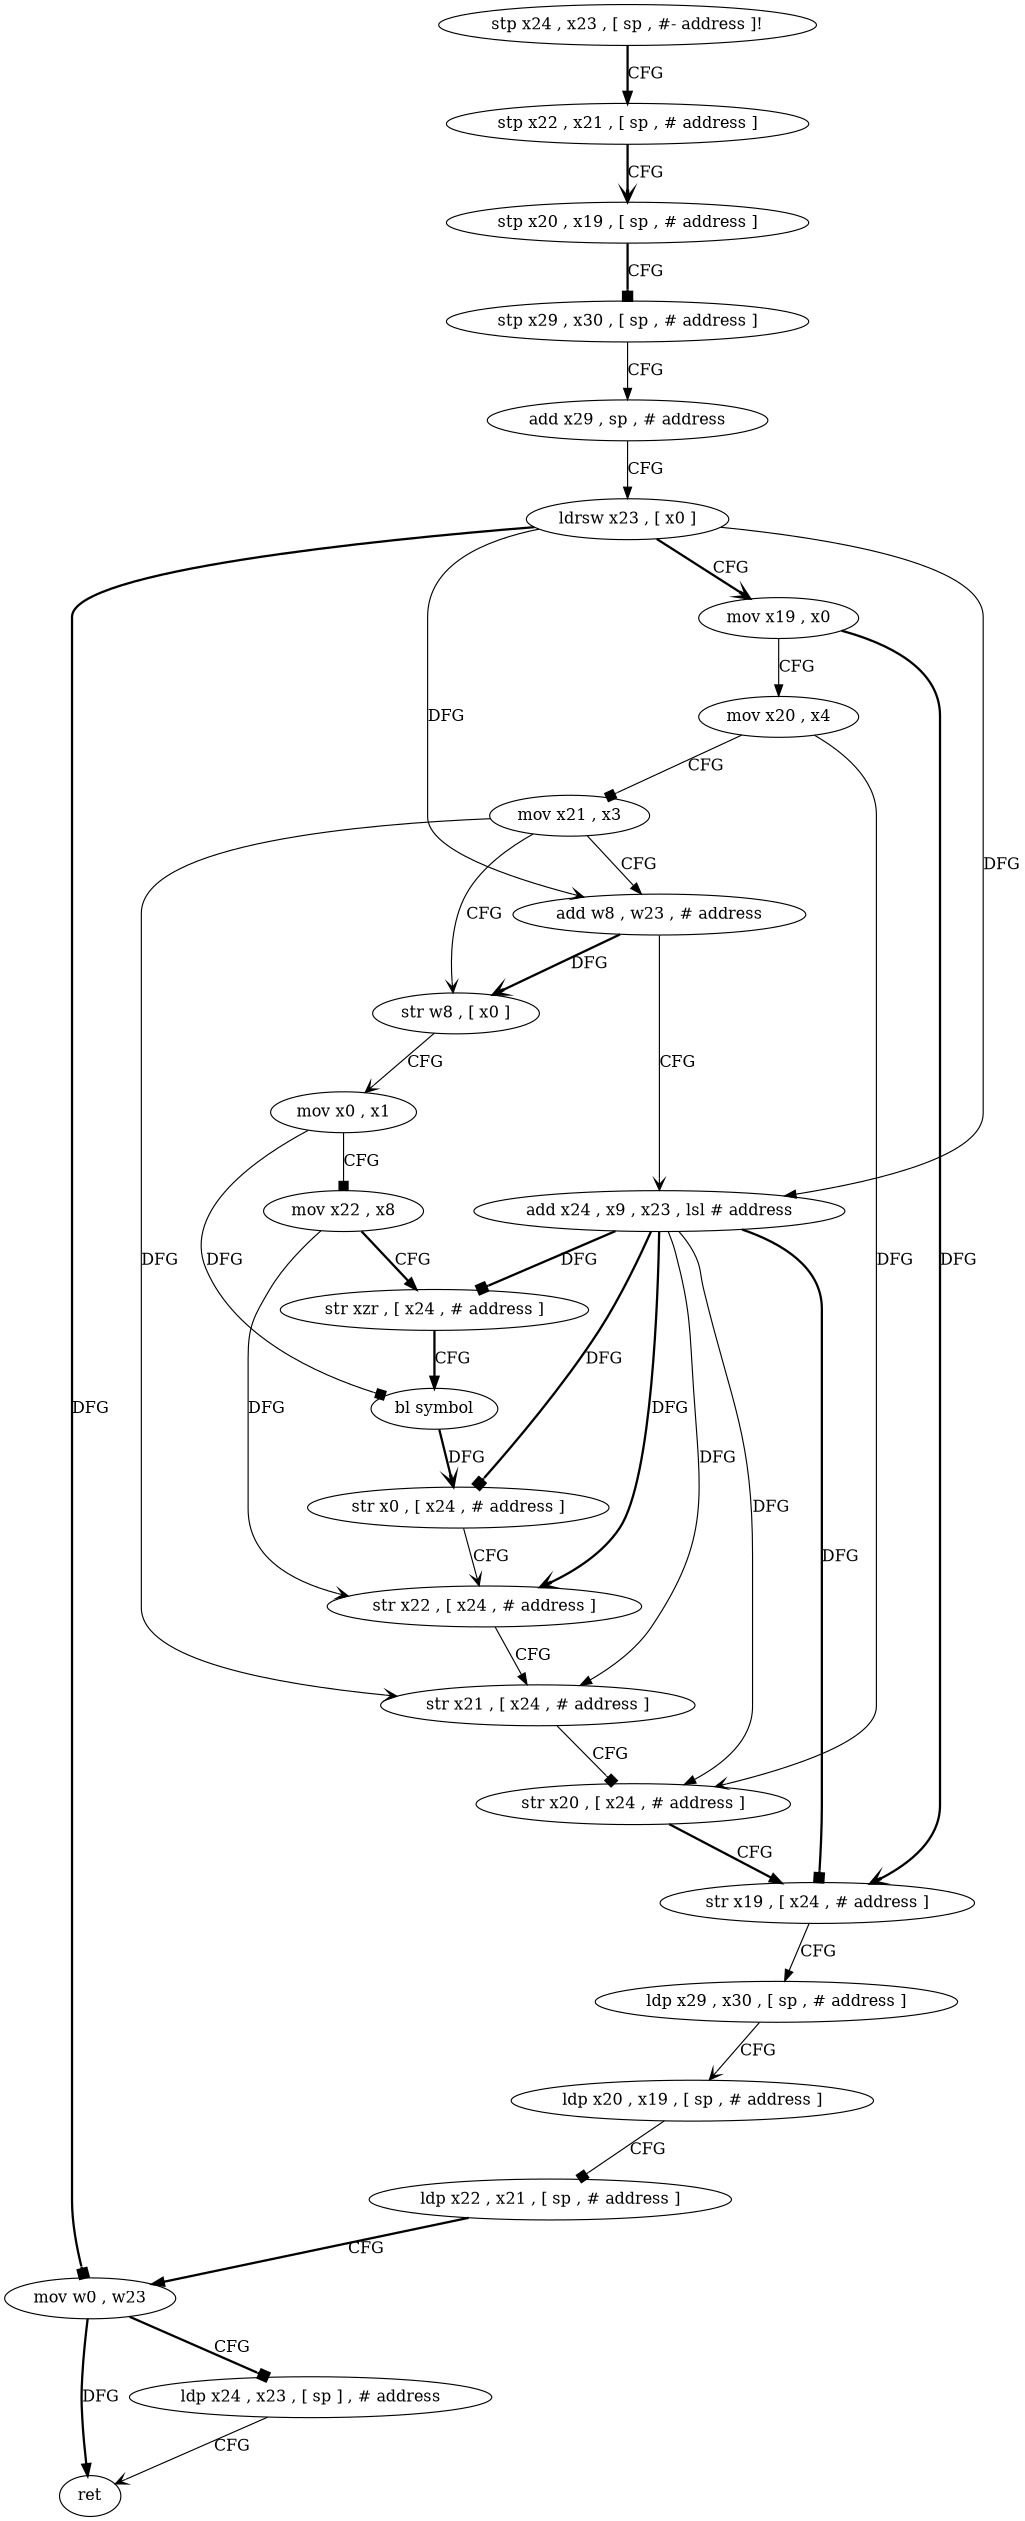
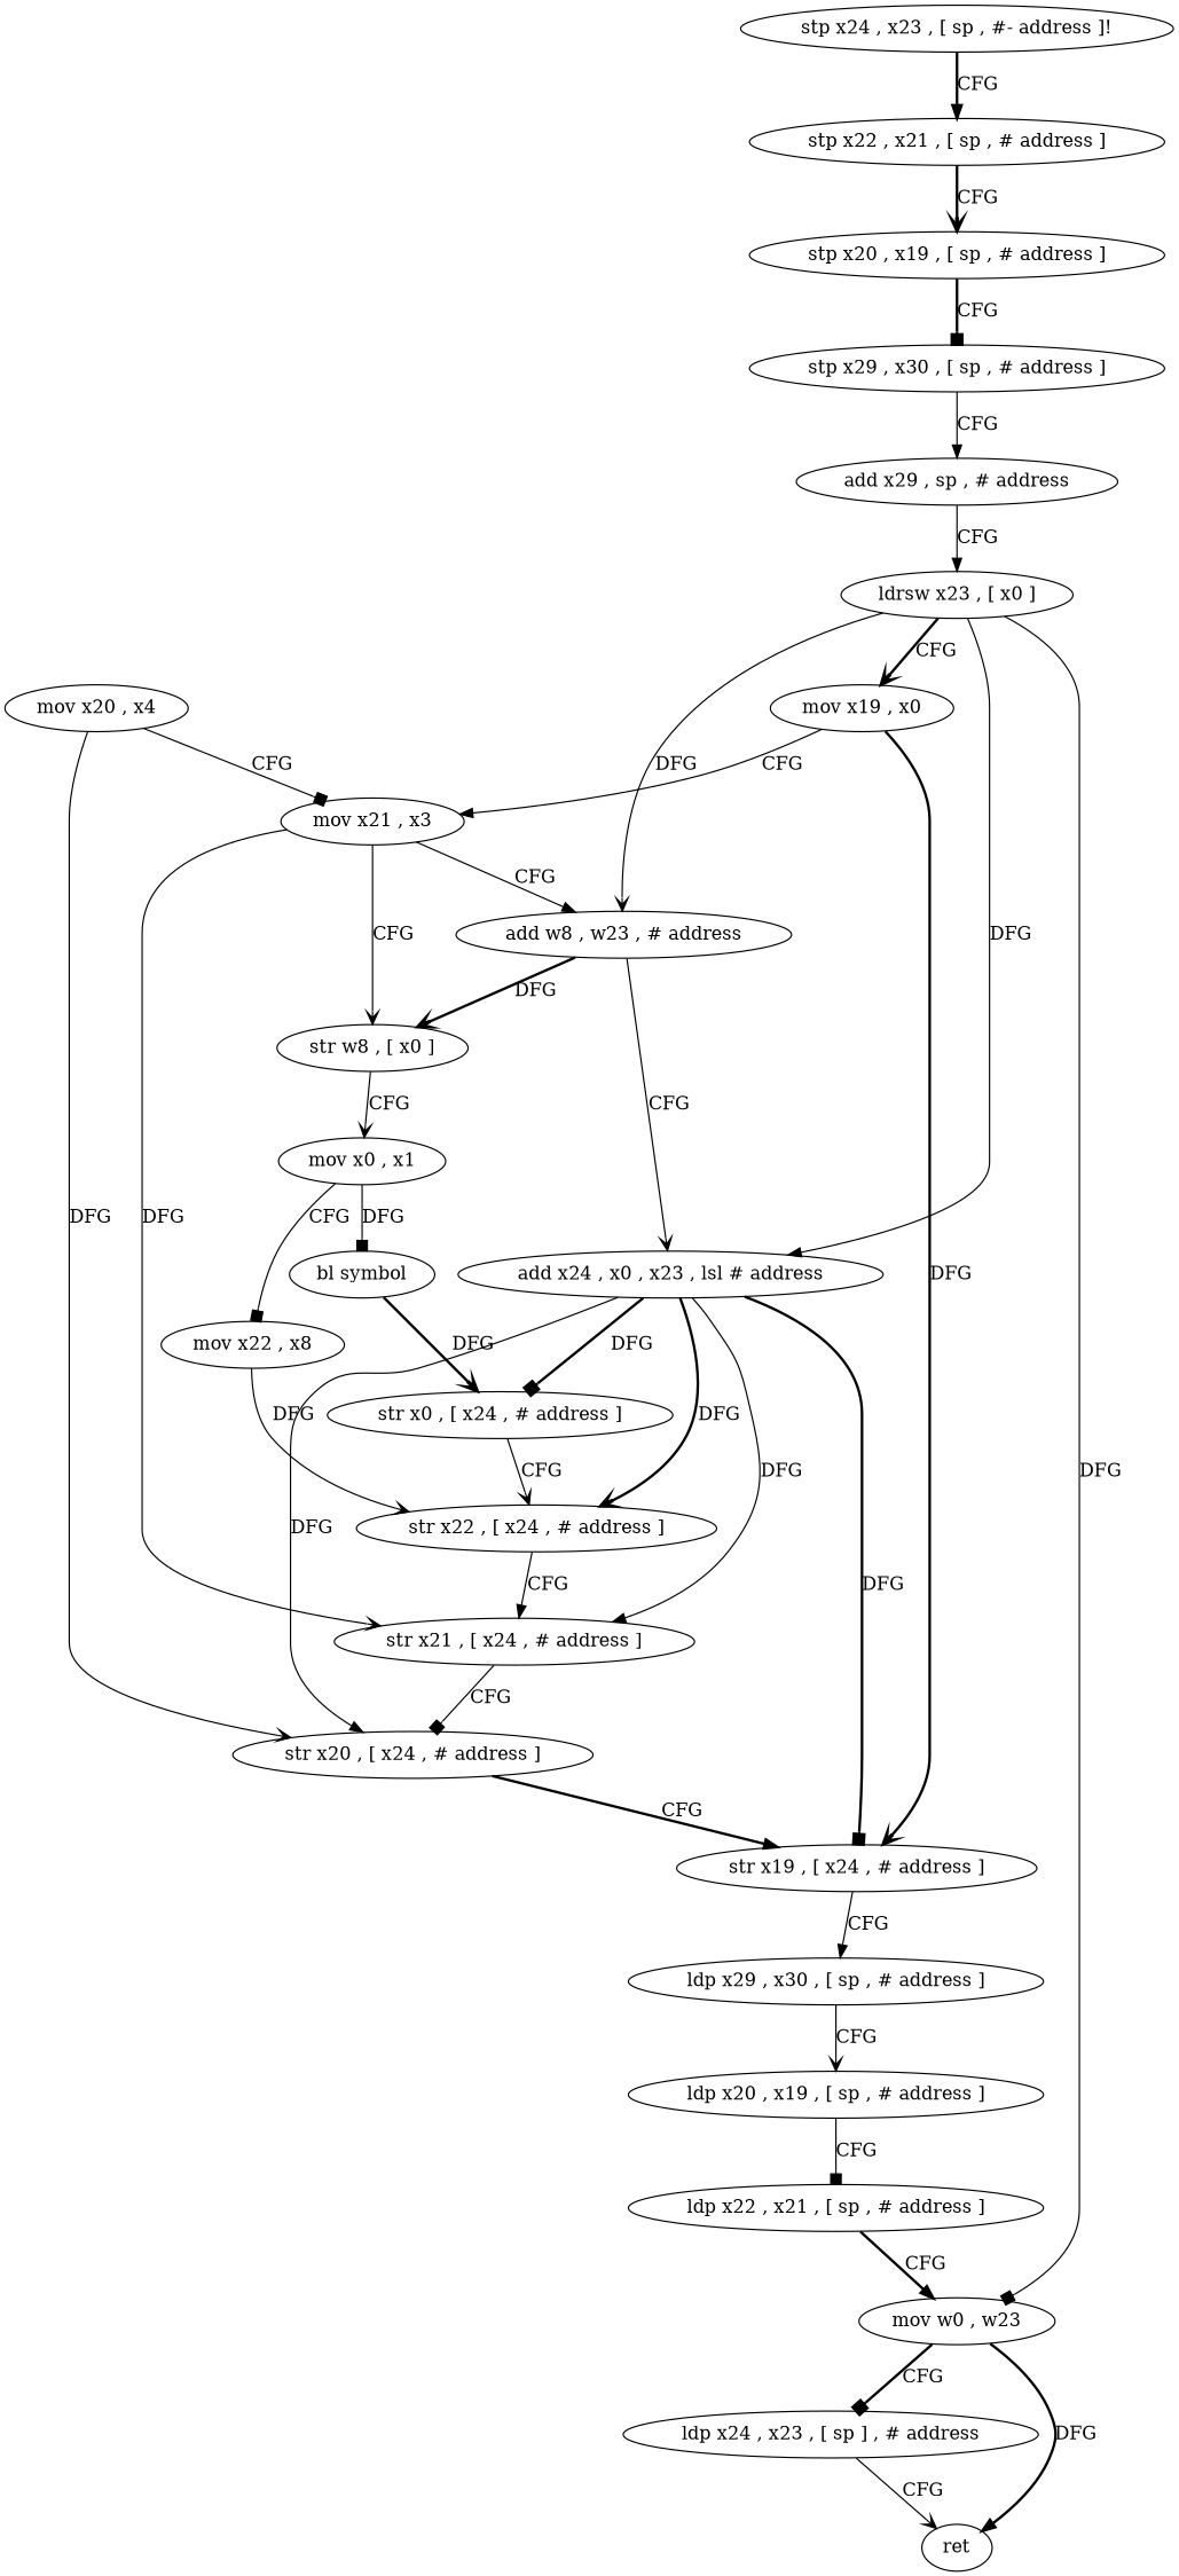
  digraph {
    edge [arrowhead=vee style=solid]
    n1 [label="stp x24 , x23 , [ sp , #- address ]!"]
    n2 [label="stp x22 , x21 , [ sp , # address ]"]
    n3 [label="stp x20 , x19 , [ sp , # address ]"]
    n4 [label="stp x29 , x30 , [ sp , # address ]"]
    n5 [label="add x29 , sp , # address"]
    n6 [label="ldrsw x23 , [ x0 ]"]
    n7 [label="mov x19 , x0"]
    n8 [label="add w8 , w23 , # address"]
-   n9 [label="add x24 , x9 , x23 , lsl # address"]
+   n9 [label="add x24 , x0 , x23 , lsl # address"]
    n10 [label="mov w0 , w23"]
    n11 [label="mov x20 , x4"]
    n12 [label="str x19 , [ x24 , # address ]"]
    n13 [label="str w8 , [ x0 ]"]
    n14 [label="str x20 , [ x24 , # address ]"]
    n15 [label="str x21 , [ x24 , # address ]"]
-   n16 [label="str xzr , [ x24 , # address ]"]
    n17 [label="str x0 , [ x24 , # address ]"]
    n18 [label="str x22 , [ x24 , # address ]"]
    n19 [label="ldp x24 , x23 , [ sp ] , # address"]
    n20 [label=ret]
    n21 [label="mov x21 , x3"]
    n22 [label="ldp x29 , x30 , [ sp , # address ]"]
    n23 [label="mov x0 , x1"]
    n24 [label="bl symbol"]
    n25 [label="mov x22 , x8"]
    n26 [label="ldp x20 , x19 , [ sp , # address ]"]
    n27 [label="ldp x22 , x21 , [ sp , # address ]"]
    n1 -> n2 [arrowhead=normal label=CFG style=bold]
    n2 -> n3 [label=CFG style=bold]
    n3 -> n4 [arrowhead=box label=CFG style=bold]
    n4 -> n5 [arrowhead=normal label=CFG]
    n5 -> n6 [arrowhead=normal label=CFG]
    n6 -> n7 [label=CFG style=bold]
    n6 -> n8 [label=DFG]
    n6 -> n9 [arrowhead=normal label=DFG]
-   n6 -> n10 [arrowhead=box label=DFG style=bold]
-   n7 -> n11 [arrowhead=normal label=CFG]
+   n6 -> n10 [arrowhead=box label=DFG]
+   n7 -> n21 [arrowhead=normal label=CFG]
    n7 -> n12 [label=DFG style=bold]
    n8 -> n9 [label=CFG]
    n8 -> n13 [label=DFG style=bold]
    n9 -> n12 [arrowhead=box label=DFG style=bold]
    n9 -> n14 [arrowhead=normal label=DFG]
    n9 -> n15 [arrowhead=normal label=DFG]
-   n9 -> n16 [arrowhead=box label=DFG style=bold]
    n9 -> n17 [arrowhead=box label=DFG style=bold]
    n9 -> n18 [label=DFG style=bold]
    n10 -> n19 [arrowhead=box label=CFG style=bold]
    n10 -> n20 [arrowhead=normal label=DFG style=bold]
    n11 -> n14 [label=DFG]
    n11 -> n21 [arrowhead=box label=CFG]
    n12 -> n22 [arrowhead=normal label=CFG]
    n13 -> n23 [label=CFG]
    n14 -> n12 [arrowhead=normal label=CFG style=bold]
    n15 -> n14 [arrowhead=box label=CFG]
-   n16 -> n24 [arrowhead=normal label=CFG style=bold]
    n17 -> n18 [label=CFG]
    n18 -> n15 [arrowhead=normal label=CFG]
    n19 -> n20 [label=CFG]
    n21 -> n8 [arrowhead=normal label=CFG]
    n21 -> n13 [label=CFG]
    n21 -> n15 [label=DFG]
    n22 -> n26 [label=CFG]
    n23 -> n24 [arrowhead=box label=DFG]
    n23 -> n25 [arrowhead=box label=CFG]
    n24 -> n17 [label=DFG style=bold]
-   n25 -> n16 [arrowhead=normal label=CFG style=bold]
    n25 -> n18 [label=DFG]
    n26 -> n27 [arrowhead=box label=CFG]
    n27 -> n10 [arrowhead=normal label=CFG style=bold]
  }
